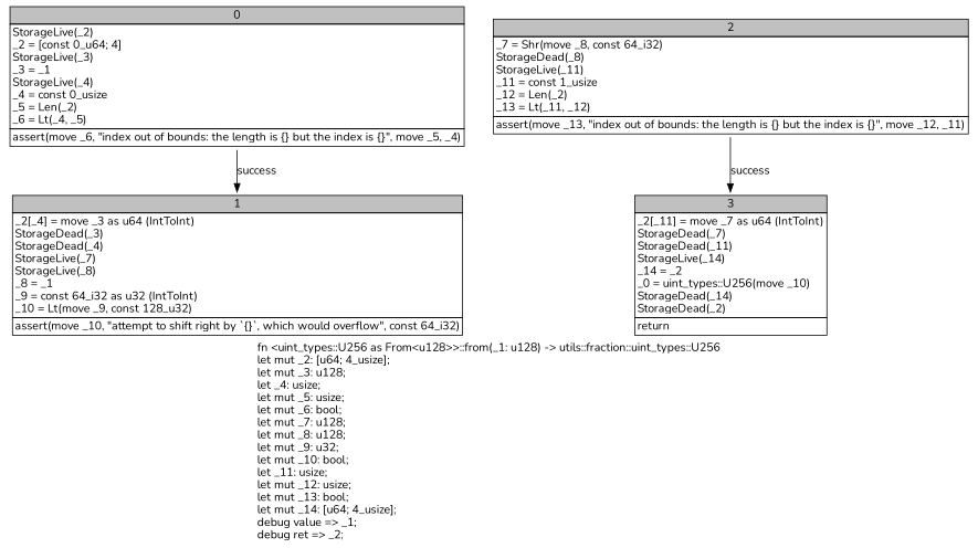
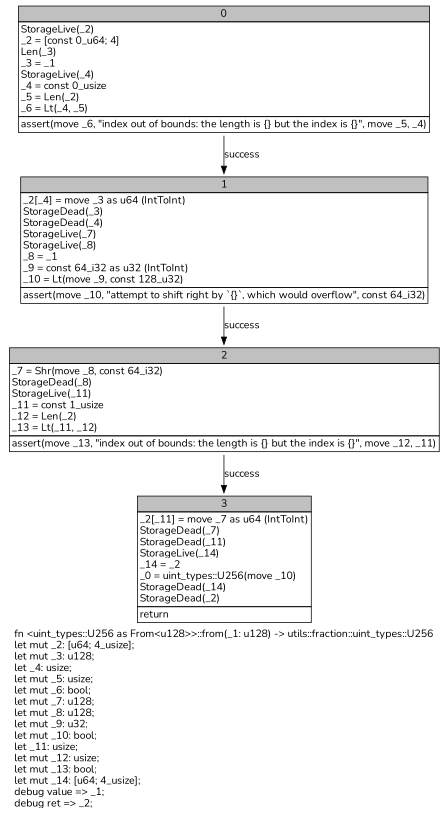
  digraph {
    fontname=Nunito
    label=<fn &lt;uint_types::U256 as From&lt;u128&gt;&gt;::from(_1: u128) -&gt; utils::fraction::uint_types::U256<br align="left"/>let mut _2: [u64; 4_usize];<br align="left"/>let mut _3: u128;<br align="left"/>let _4: usize;<br align="left"/>let mut _5: usize;<br align="left"/>let mut _6: bool;<br align="left"/>let mut _7: u128;<br align="left"/>let mut _8: u128;<br align="left"/>let mut _9: u32;<br align="left"/>let mut _10: bool;<br align="left"/>let _11: usize;<br align="left"/>let mut _12: usize;<br align="left"/>let mut _13: bool;<br align="left"/>let mut _14: [u64; 4_usize];<br align="left"/>debug value =&gt; _1;<br align="left"/>debug ret =&gt; _2;<br align="left"/>>
    node [fontname=Nunito shape=none]
    edge [fontname=Nunito]
-   n1 [label=<<table border="0" cellborder="1" cellspacing="0"><tr><td bgcolor="gray" align="center" colspan="1">0</td></tr><tr><td align="left" balign="left">StorageLive(_2)<br/>_2 = [const 0_u64; 4]<br/>StorageLive(_3)<br/>_3 = _1<br/>StorageLive(_4)<br/>_4 = const 0_usize<br/>_5 = Len(_2)<br/>_6 = Lt(_4, _5)<br/></td></tr><tr><td align="left">assert(move _6, &quot;index out of bounds: the length is {} but the index is {}&quot;, move _5, _4)</td></tr></table>>]
+   n1 [label=<<table border="0" cellborder="1" cellspacing="0"><tr><td bgcolor="gray" align="center" colspan="1">0</td></tr><tr><td align="left" balign="left">StorageLive(_2)<br/>_2 = [const 0_u64; 4]<br/>Len(_3)<br/>_3 = _1<br/>StorageLive(_4)<br/>_4 = const 0_usize<br/>_5 = Len(_2)<br/>_6 = Lt(_4, _5)<br/></td></tr><tr><td align="left">assert(move _6, &quot;index out of bounds: the length is {} but the index is {}&quot;, move _5, _4)</td></tr></table>>]
    n2 [label=<<table border="0" cellborder="1" cellspacing="0"><tr><td bgcolor="gray" align="center" colspan="1">1</td></tr><tr><td align="left" balign="left">_2[_4] = move _3 as u64 (IntToInt)<br/>StorageDead(_3)<br/>StorageDead(_4)<br/>StorageLive(_7)<br/>StorageLive(_8)<br/>_8 = _1<br/>_9 = const 64_i32 as u32 (IntToInt)<br/>_10 = Lt(move _9, const 128_u32)<br/></td></tr><tr><td align="left">assert(move _10, &quot;attempt to shift right by `{}`, which would overflow&quot;, const 64_i32)</td></tr></table>>]
    n3 [label=<<table border="0" cellborder="1" cellspacing="0"><tr><td bgcolor="gray" align="center" colspan="1">2</td></tr><tr><td align="left" balign="left">_7 = Shr(move _8, const 64_i32)<br/>StorageDead(_8)<br/>StorageLive(_11)<br/>_11 = const 1_usize<br/>_12 = Len(_2)<br/>_13 = Lt(_11, _12)<br/></td></tr><tr><td align="left">assert(move _13, &quot;index out of bounds: the length is {} but the index is {}&quot;, move _12, _11)</td></tr></table>>]
    n4 [label=<<table border="0" cellborder="1" cellspacing="0"><tr><td bgcolor="gray" align="center" colspan="1">3</td></tr><tr><td align="left" balign="left">_2[_11] = move _7 as u64 (IntToInt)<br/>StorageDead(_7)<br/>StorageDead(_11)<br/>StorageLive(_14)<br/>_14 = _2<br/>_0 = uint_types::U256(move _10)<br/>StorageDead(_14)<br/>StorageDead(_2)<br/></td></tr><tr><td align="left">return</td></tr></table>>]
    n1 -> n2 [label=success]
+   n2 -> n3 [label=success]
    n3 -> n4 [label=success]
  }
